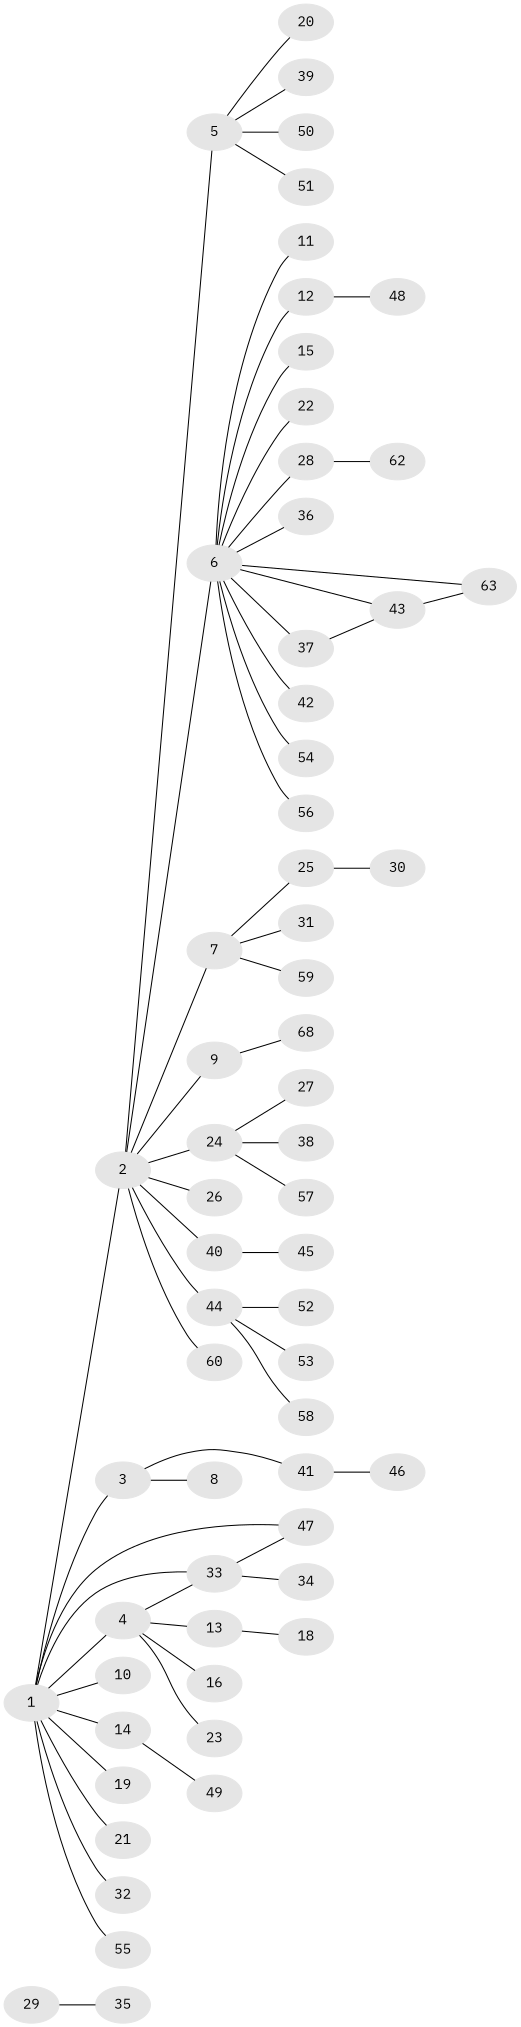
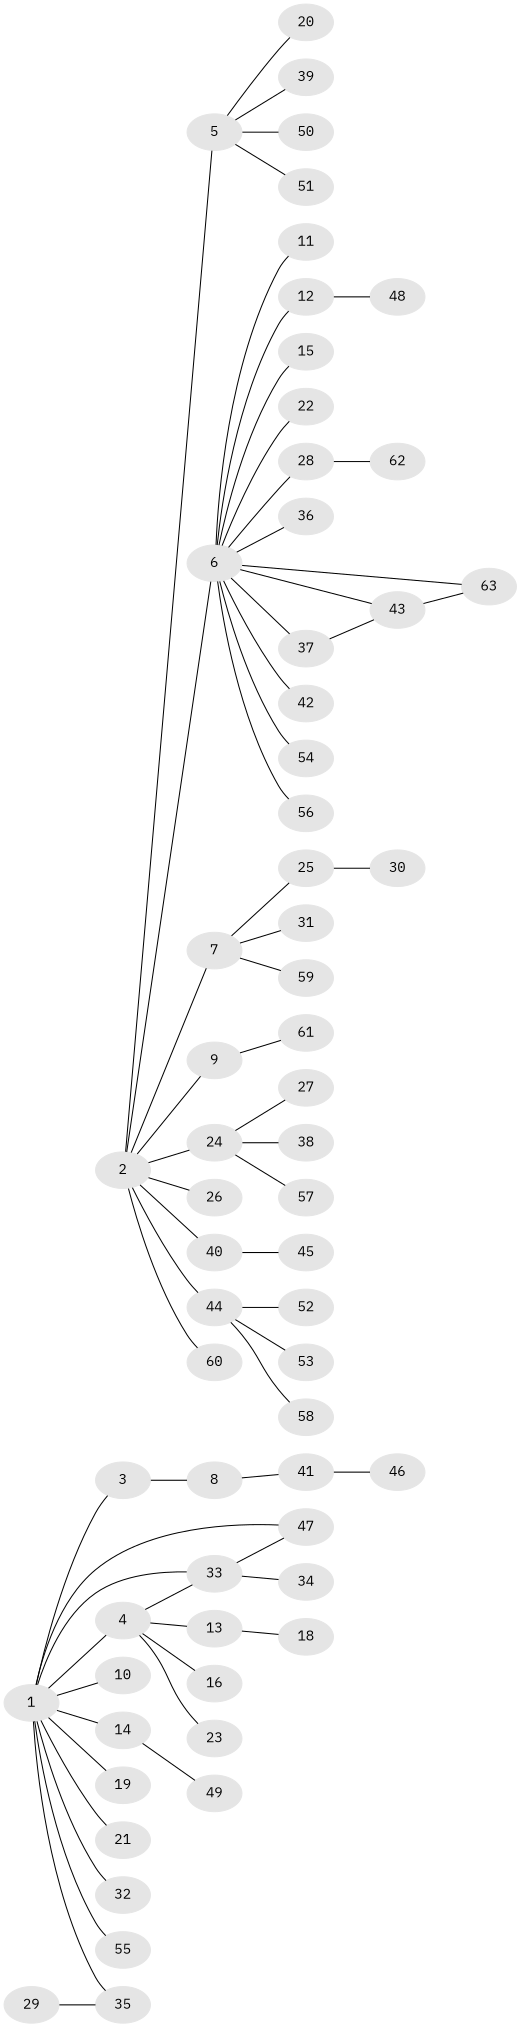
  graph {
    fontname="IBM Plex Mono"
    rankdir=LR
    node [color=gray90 fontname="IBM Plex Mono" style=filled]
    edge [fontname="IBM Plex Mono"]
    1
    2
    3
    4
    10
    14
    19
    21
    32
    47
    55
    33
    5
    6
    7
    9
    24
    26
    40
    44
    60
    8
    13
    16
    23
    49
    29
    35
    20
    39
    50
    51
    11
    12
    15
    22
    28
    36
    37
    42
    43
    54
    56
    63
    25
    31
    59
-   61 [label=68]
+   61
    27
    38
    57
    45
    52
    53
    58
    41
    18
    34
    48
    62
    30
    46
-   1 -- 2
+   1 -- 35
    1 -- 3
    1 -- 4
    1 -- 10
    1 -- 14
    1 -- 19
    1 -- 21
    1 -- 32
    1 -- 47
    1 -- 55
    1 -- 33
    2 -- 5
    2 -- 6
    2 -- 7
    2 -- 9
    2 -- 24
    2 -- 26
    2 -- 40
    2 -- 44
    2 -- 60
    3 -- 8
    4 -- 33
    4 -- 13
    4 -- 16
    4 -- 23
    14 -- 49
    33 -- 47
    33 -- 34
    5 -- 20
    5 -- 39
    5 -- 50
    5 -- 51
    6 -- 11
    6 -- 12
    6 -- 15
    6 -- 22
    6 -- 28
    6 -- 36
    6 -- 37
    6 -- 42
    6 -- 43
    6 -- 54
    6 -- 56
    6 -- 63
    7 -- 25
    7 -- 31
    7 -- 59
    9 -- 61
    24 -- 27
    24 -- 38
    24 -- 57
    40 -- 45
    44 -- 52
    44 -- 53
    44 -- 58
-   3 -- 41
+   8 -- 41
    13 -- 18
    29 -- 35
    12 -- 48
    28 -- 62
    37 -- 43
    43 -- 63
    25 -- 30
    41 -- 46
  }
